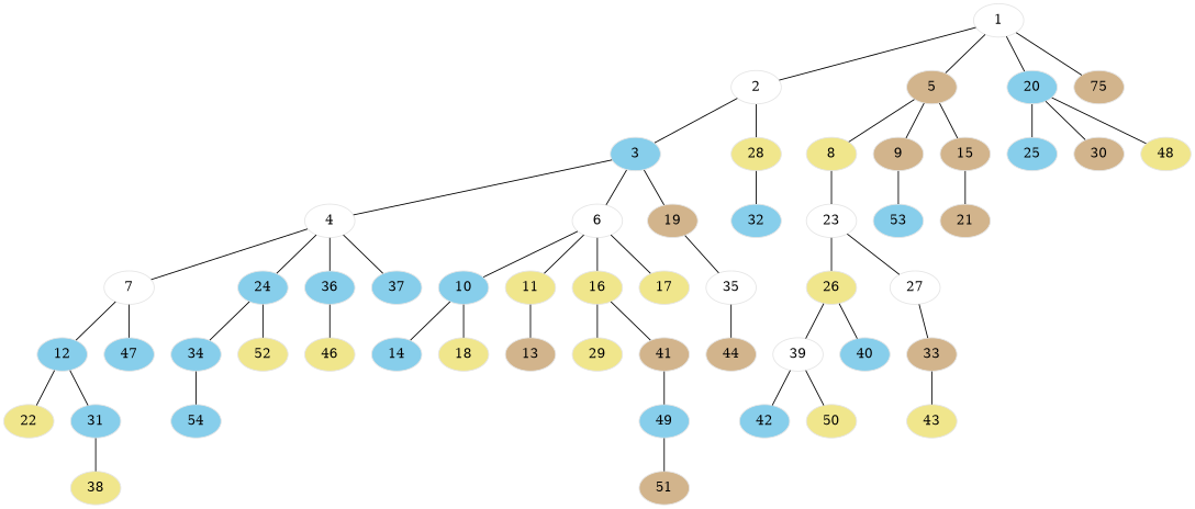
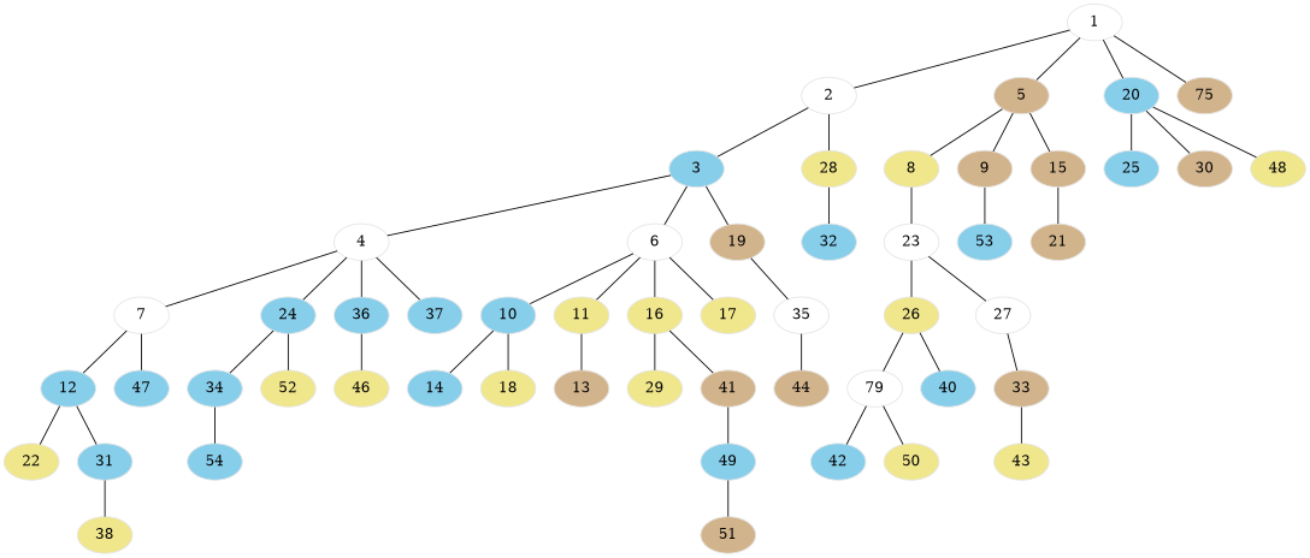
  graph {
    node [color=gray90 fillcolor=skyblue style=filled]
    1 [fillcolor=white]
    2 [fillcolor=white]
    5 [fillcolor=tan]
    20
    n5 [fillcolor=tan label=75]
    3
    28 [fillcolor=khaki]
    8 [fillcolor=khaki]
    9 [fillcolor=tan]
    15 [fillcolor=tan]
    25
    30 [fillcolor=tan]
    48 [fillcolor=khaki]
    4 [fillcolor=white]
    6 [fillcolor=white]
    19 [fillcolor=tan]
    32
    7 [fillcolor=white]
    24
    36
    37
    10
    11 [fillcolor=khaki]
    16 [fillcolor=khaki]
    17 [fillcolor=khaki]
    35 [fillcolor=white]
    12
    47
    34
    52 [fillcolor=khaki]
    46 [fillcolor=khaki]
    23 [fillcolor=white]
    53
    21 [fillcolor=tan]
    14
    18 [fillcolor=khaki]
    13 [fillcolor=tan]
    29 [fillcolor=khaki]
    41 [fillcolor=tan]
    22 [fillcolor=khaki]
    31
    26 [fillcolor=khaki]
    27 [fillcolor=white]
    38 [fillcolor=khaki]
    49
    44 [fillcolor=tan]
-   39 [fillcolor=white]
+   39 [fillcolor=white label=79]
    40
    33 [fillcolor=tan]
    54
    42
    50 [fillcolor=khaki]
    43 [fillcolor=khaki]
    51 [fillcolor=tan]
    1 -- 2
    1 -- 5
    1 -- 20
    1 -- n5
    2 -- 3
    2 -- 28
    5 -- 8
    5 -- 9
    5 -- 15
    20 -- 25
    20 -- 30
    20 -- 48
    3 -- 4
    3 -- 6
    3 -- 19
    28 -- 32
    8 -- 23
    9 -- 53
    15 -- 21
    4 -- 7
    4 -- 24
    4 -- 36
    4 -- 37
    6 -- 10
    6 -- 11
    6 -- 16
    6 -- 17
    19 -- 35
    7 -- 12
    7 -- 47
    24 -- 34
    24 -- 52
    36 -- 46
    10 -- 14
    10 -- 18
    11 -- 13
    16 -- 29
    16 -- 41
    35 -- 44
    12 -- 22
    12 -- 31
    34 -- 54
    23 -- 26
    23 -- 27
    41 -- 49
    31 -- 38
    26 -- 39
    26 -- 40
    27 -- 33
    49 -- 51
    39 -- 42
    39 -- 50
    33 -- 43
  }
